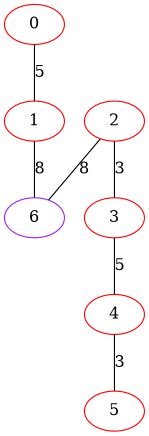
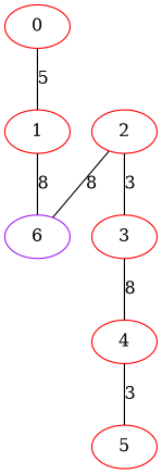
  graph {
    node [color=red weight=1]
    0
    1
    6 [color=purple weight=4]
    2
    3
    4
    5
    0 -- 1 [label=5]
    1 -- 6 [label=8]
    2 -- 6 [label=8]
    2 -- 3 [label=3]
-   3 -- 4 [label=5]
+   3 -- 4 [label=8]
    4 -- 5 [label=3]
  }
